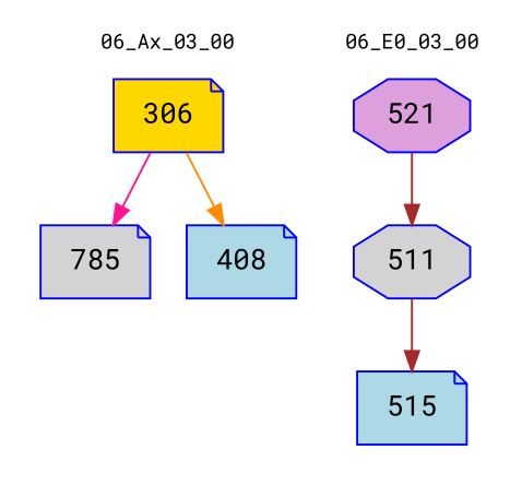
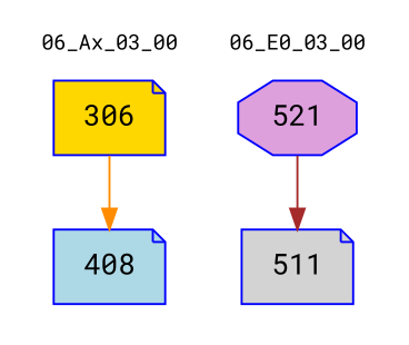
  digraph {
    fontname="Roboto Mono"
    node [color=blue fillcolor=lightgrey fontname="Roboto Mono" shape=note style=filled]
    edge [color=brown fontname="Roboto Mono"]
    n1 [fillcolor=gold label=306]
-   n2 [label=785]
    n3 [fillcolor=lightblue label=408]
-   n4 [label=511 shape=octagon]
-   n5 [fillcolor=lightblue label=515]
+   n4 [label=511]
    n6 [fillcolor=plum label=521 shape=octagon]
    subgraph cluster_1 {
      color=white
      fontsize=10
      label="06_Ax_03_00"
      n1
-     n2
      n3
    }
    subgraph cluster_2 {
      color=white
      fontsize=10
      label="06_E0_03_00"
      n4
-     n5
      n6
    }
-   n1 -> n2 [color=deeppink]
    n1 -> n3 [color=darkorange]
-   n4 -> n5
    n6 -> n4
  }
